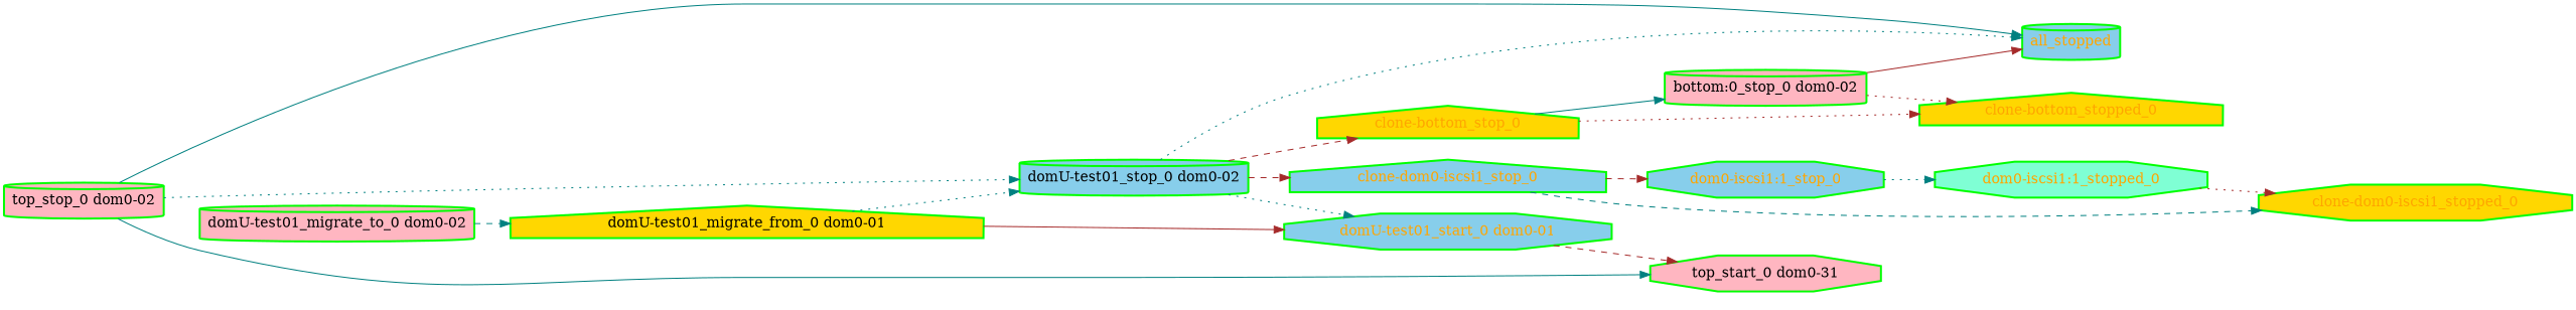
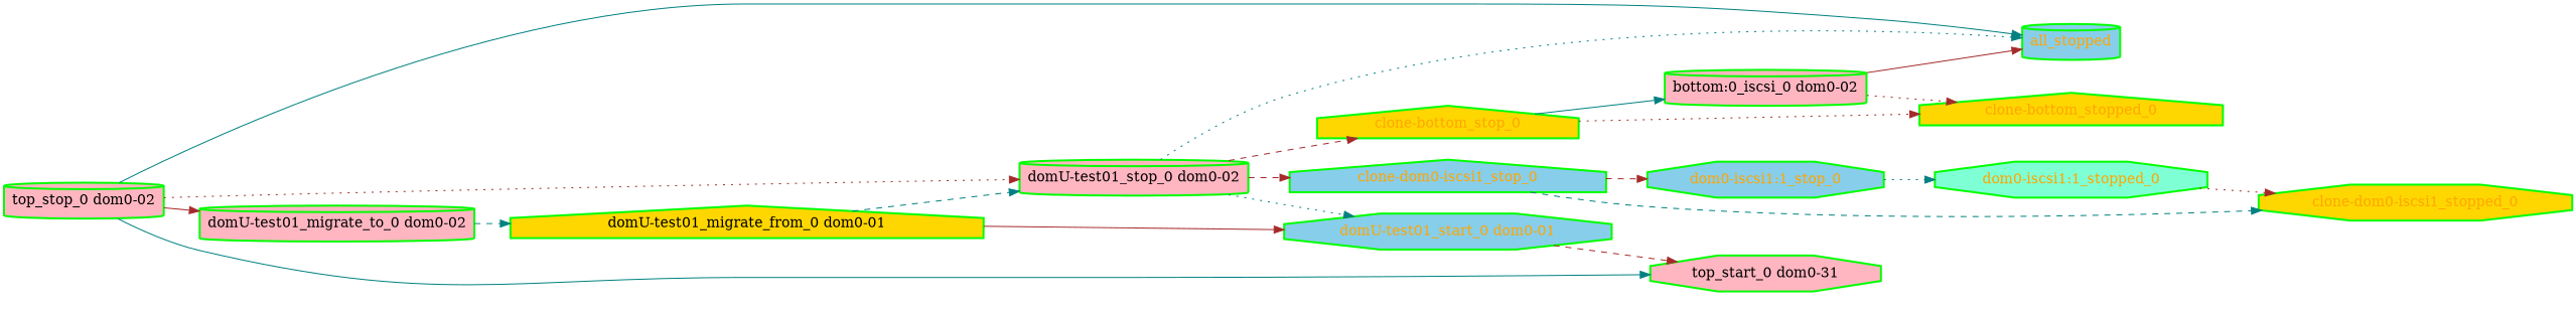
  digraph {
    rankdir=LR
    node [color=green fillcolor=skyblue fontcolor=orange shape=cylinder style="bold,filled"]
    edge [color=brown style=dotted]
-   "bottom:0_stop_0 dom0-02" [fillcolor=lightpink fontcolor=black]
+   "bottom:0_stop_0 dom0-02" [fillcolor=lightpink fontcolor=black label="bottom:0_iscsi_0 dom0-02"]
    all_stopped
    "clone-bottom_stopped_0" [fillcolor=gold shape=house]
    "clone-bottom_stop_0" [fillcolor=gold shape=house]
    "clone-dom0-iscsi1_stop_0" [shape=house]
    "clone-dom0-iscsi1_stopped_0" [fillcolor=gold shape=octagon]
    "dom0-iscsi1:1_stop_0" [shape=octagon]
    "dom0-iscsi1:1_stopped_0" [fillcolor=aquamarine shape=octagon]
    "domU-test01_migrate_from_0 dom0-01" [fillcolor=gold fontcolor=black shape=house]
    "domU-test01_start_0 dom0-01" [shape=octagon]
-   "domU-test01_stop_0 dom0-02" [fontcolor=black]
+   "domU-test01_stop_0 dom0-02" [fillcolor=lightpink fontcolor=black]
    n12 [fillcolor=lightpink fontcolor=black label="top_start_0 dom0-31" shape=octagon]
    "domU-test01_migrate_to_0 dom0-02" [fillcolor=lightpink fontcolor=black]
    "top_stop_0 dom0-02" [fillcolor=lightpink fontcolor=black]
    "bottom:0_stop_0 dom0-02" -> all_stopped [style=solid]
    "bottom:0_stop_0 dom0-02" -> "clone-bottom_stopped_0"
    "clone-bottom_stop_0" -> "bottom:0_stop_0 dom0-02" [color=teal style=solid]
    "clone-bottom_stop_0" -> "clone-bottom_stopped_0"
    "clone-dom0-iscsi1_stop_0" -> "clone-dom0-iscsi1_stopped_0" [color=teal style=dashed]
    "clone-dom0-iscsi1_stop_0" -> "dom0-iscsi1:1_stop_0" [style=dashed]
    "dom0-iscsi1:1_stop_0" -> "dom0-iscsi1:1_stopped_0" [color=teal]
    "dom0-iscsi1:1_stopped_0" -> "clone-dom0-iscsi1_stopped_0"
    "domU-test01_migrate_from_0 dom0-01" -> "domU-test01_start_0 dom0-01" [style=solid]
-   "domU-test01_migrate_from_0 dom0-01" -> "domU-test01_stop_0 dom0-02" [color=teal]
+   "domU-test01_migrate_from_0 dom0-01" -> "domU-test01_stop_0 dom0-02" [color=teal style=dashed]
    "domU-test01_start_0 dom0-01" -> n12 [style=dashed]
    "domU-test01_stop_0 dom0-02" -> all_stopped [color=teal]
    "domU-test01_stop_0 dom0-02" -> "clone-bottom_stop_0" [style=dashed]
    "domU-test01_stop_0 dom0-02" -> "clone-dom0-iscsi1_stop_0" [style=dashed]
    "domU-test01_stop_0 dom0-02" -> "domU-test01_start_0 dom0-01" [color=teal]
    "domU-test01_migrate_to_0 dom0-02" -> "domU-test01_migrate_from_0 dom0-01" [color=teal style=dashed]
    "top_stop_0 dom0-02" -> all_stopped [color=teal style=solid]
-   "top_stop_0 dom0-02" -> "domU-test01_stop_0 dom0-02" [color=teal]
+   "top_stop_0 dom0-02" -> "domU-test01_stop_0 dom0-02"
    "top_stop_0 dom0-02" -> n12 [color=teal style=solid]
+   "top_stop_0 dom0-02" -> "domU-test01_migrate_to_0 dom0-02" [style=solid]
  }
